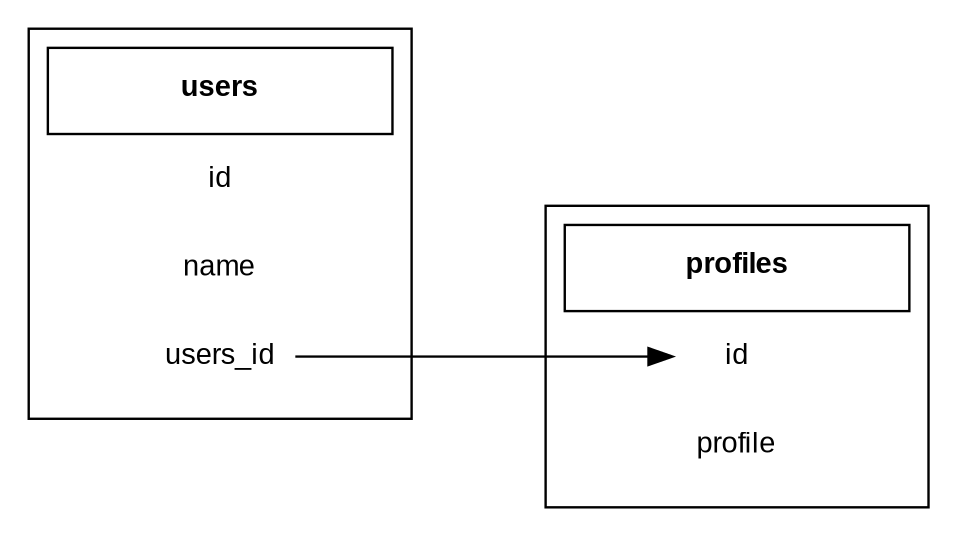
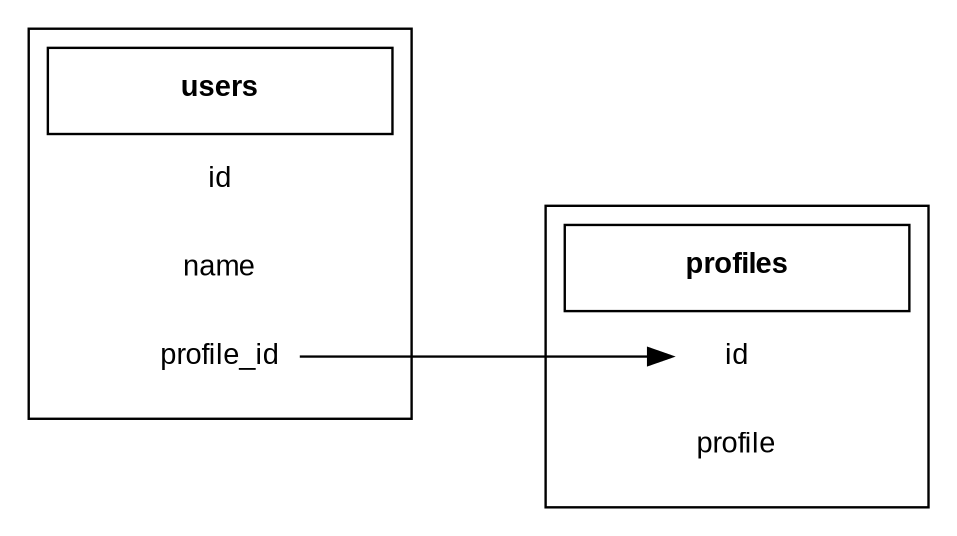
  digraph {
    nodesep=0.0
    rankdir=LR
    ranksep=1.0
    splines=ortho
    fontname="Liberation Sans"
    node [fontsize=12 shape=plaintext fontname="Liberation Sans"]
    n1 [label=< <B>users</B> > shape=box width=2]
    n2 [label=id]
    n3 [label=name]
-   n4 [label=users_id]
+   n4 [label=profile_id]
    n5 [label=< <B>profiles</B> > shape=box width=2]
    n6 [label=id]
    n7 [label=profile]
    subgraph cluster_1 {
      n1
      n2
      n3
      n4
    }
    subgraph cluster_2 {
      n5
      n6
      n7
    }
    n4 -> n6 [color=black fontname="Liberation Sans"]
  }
